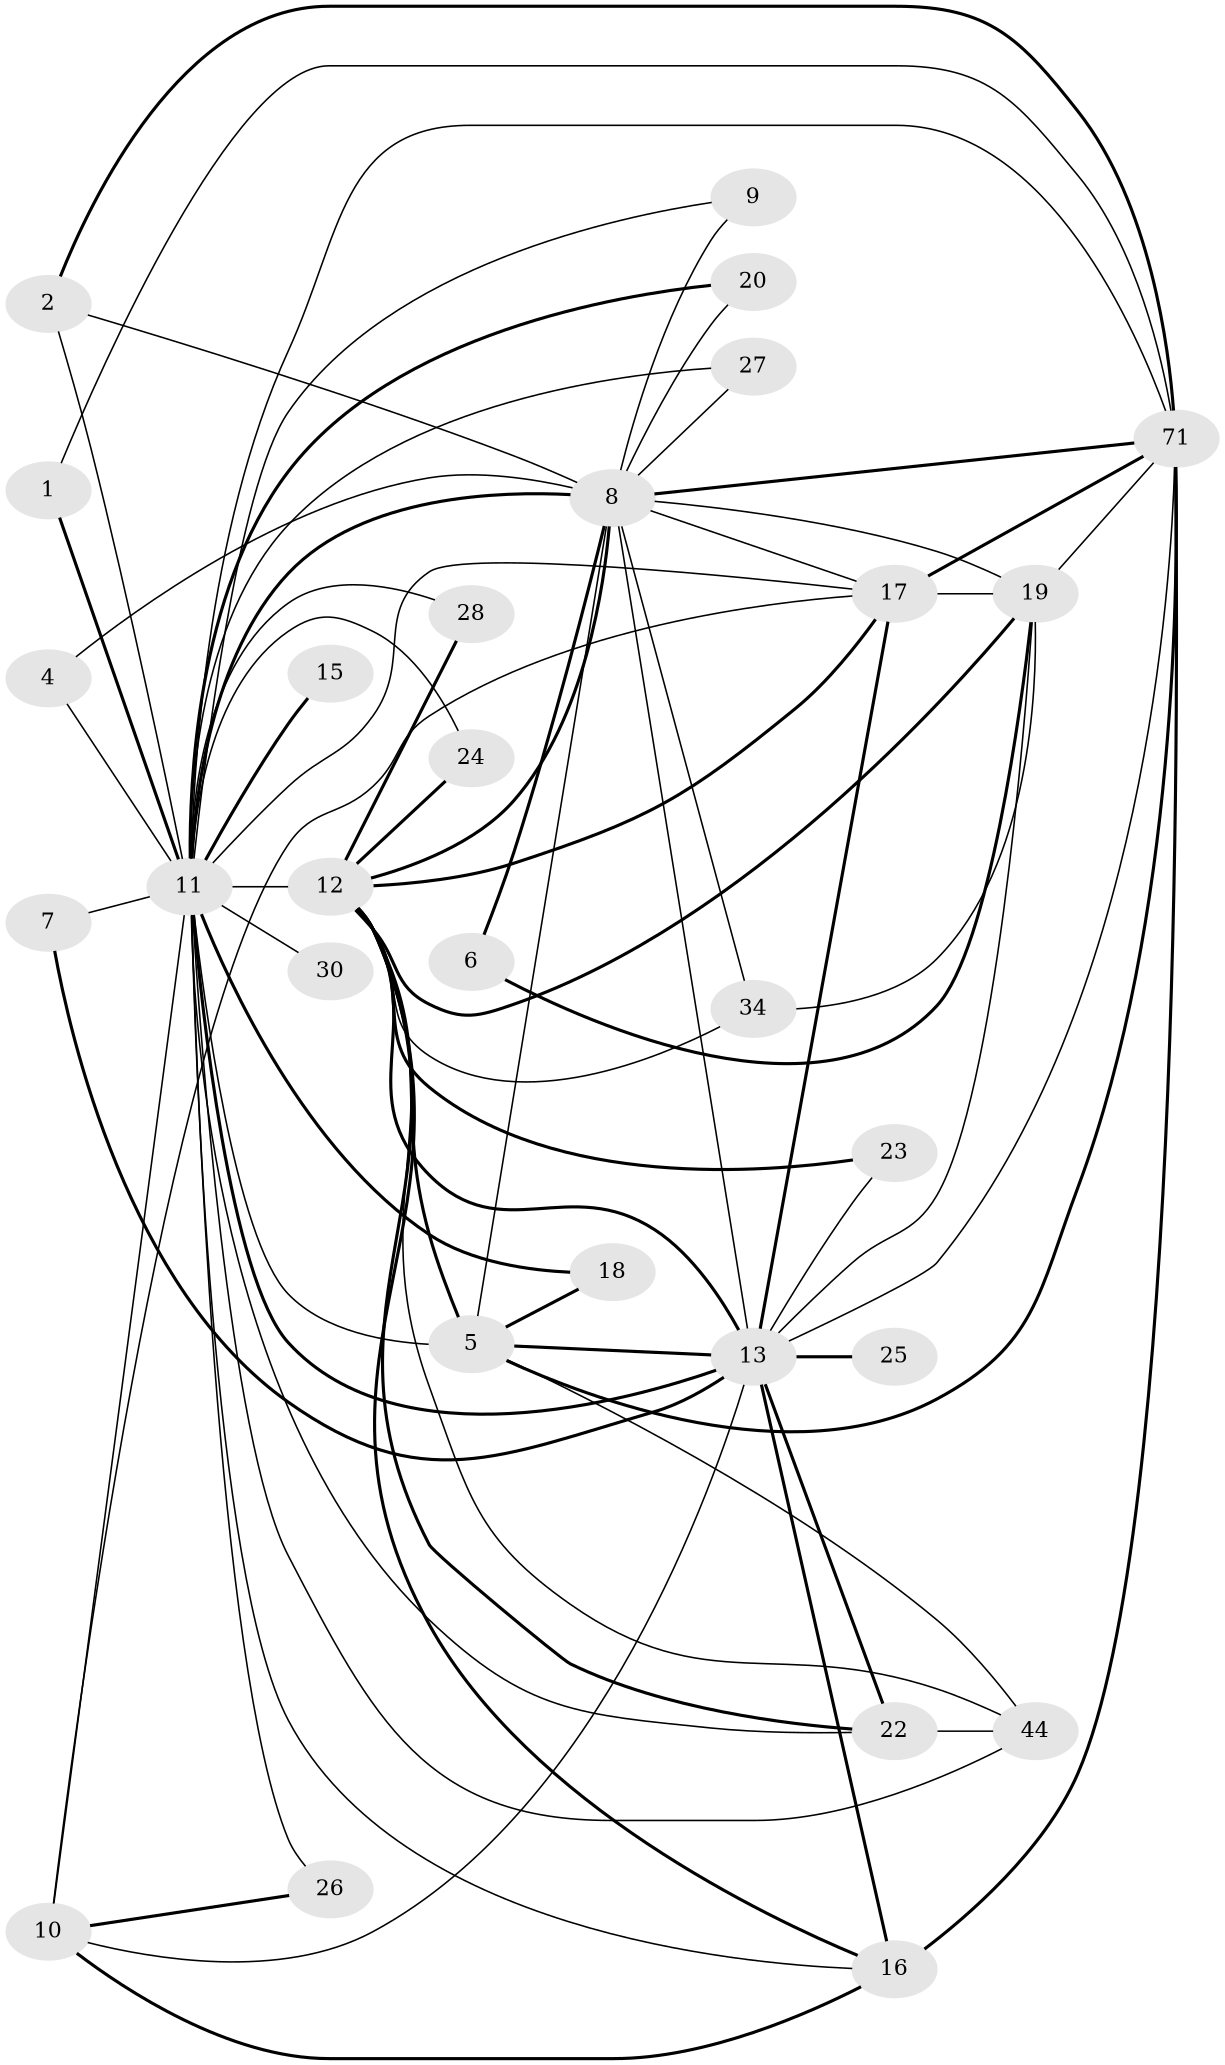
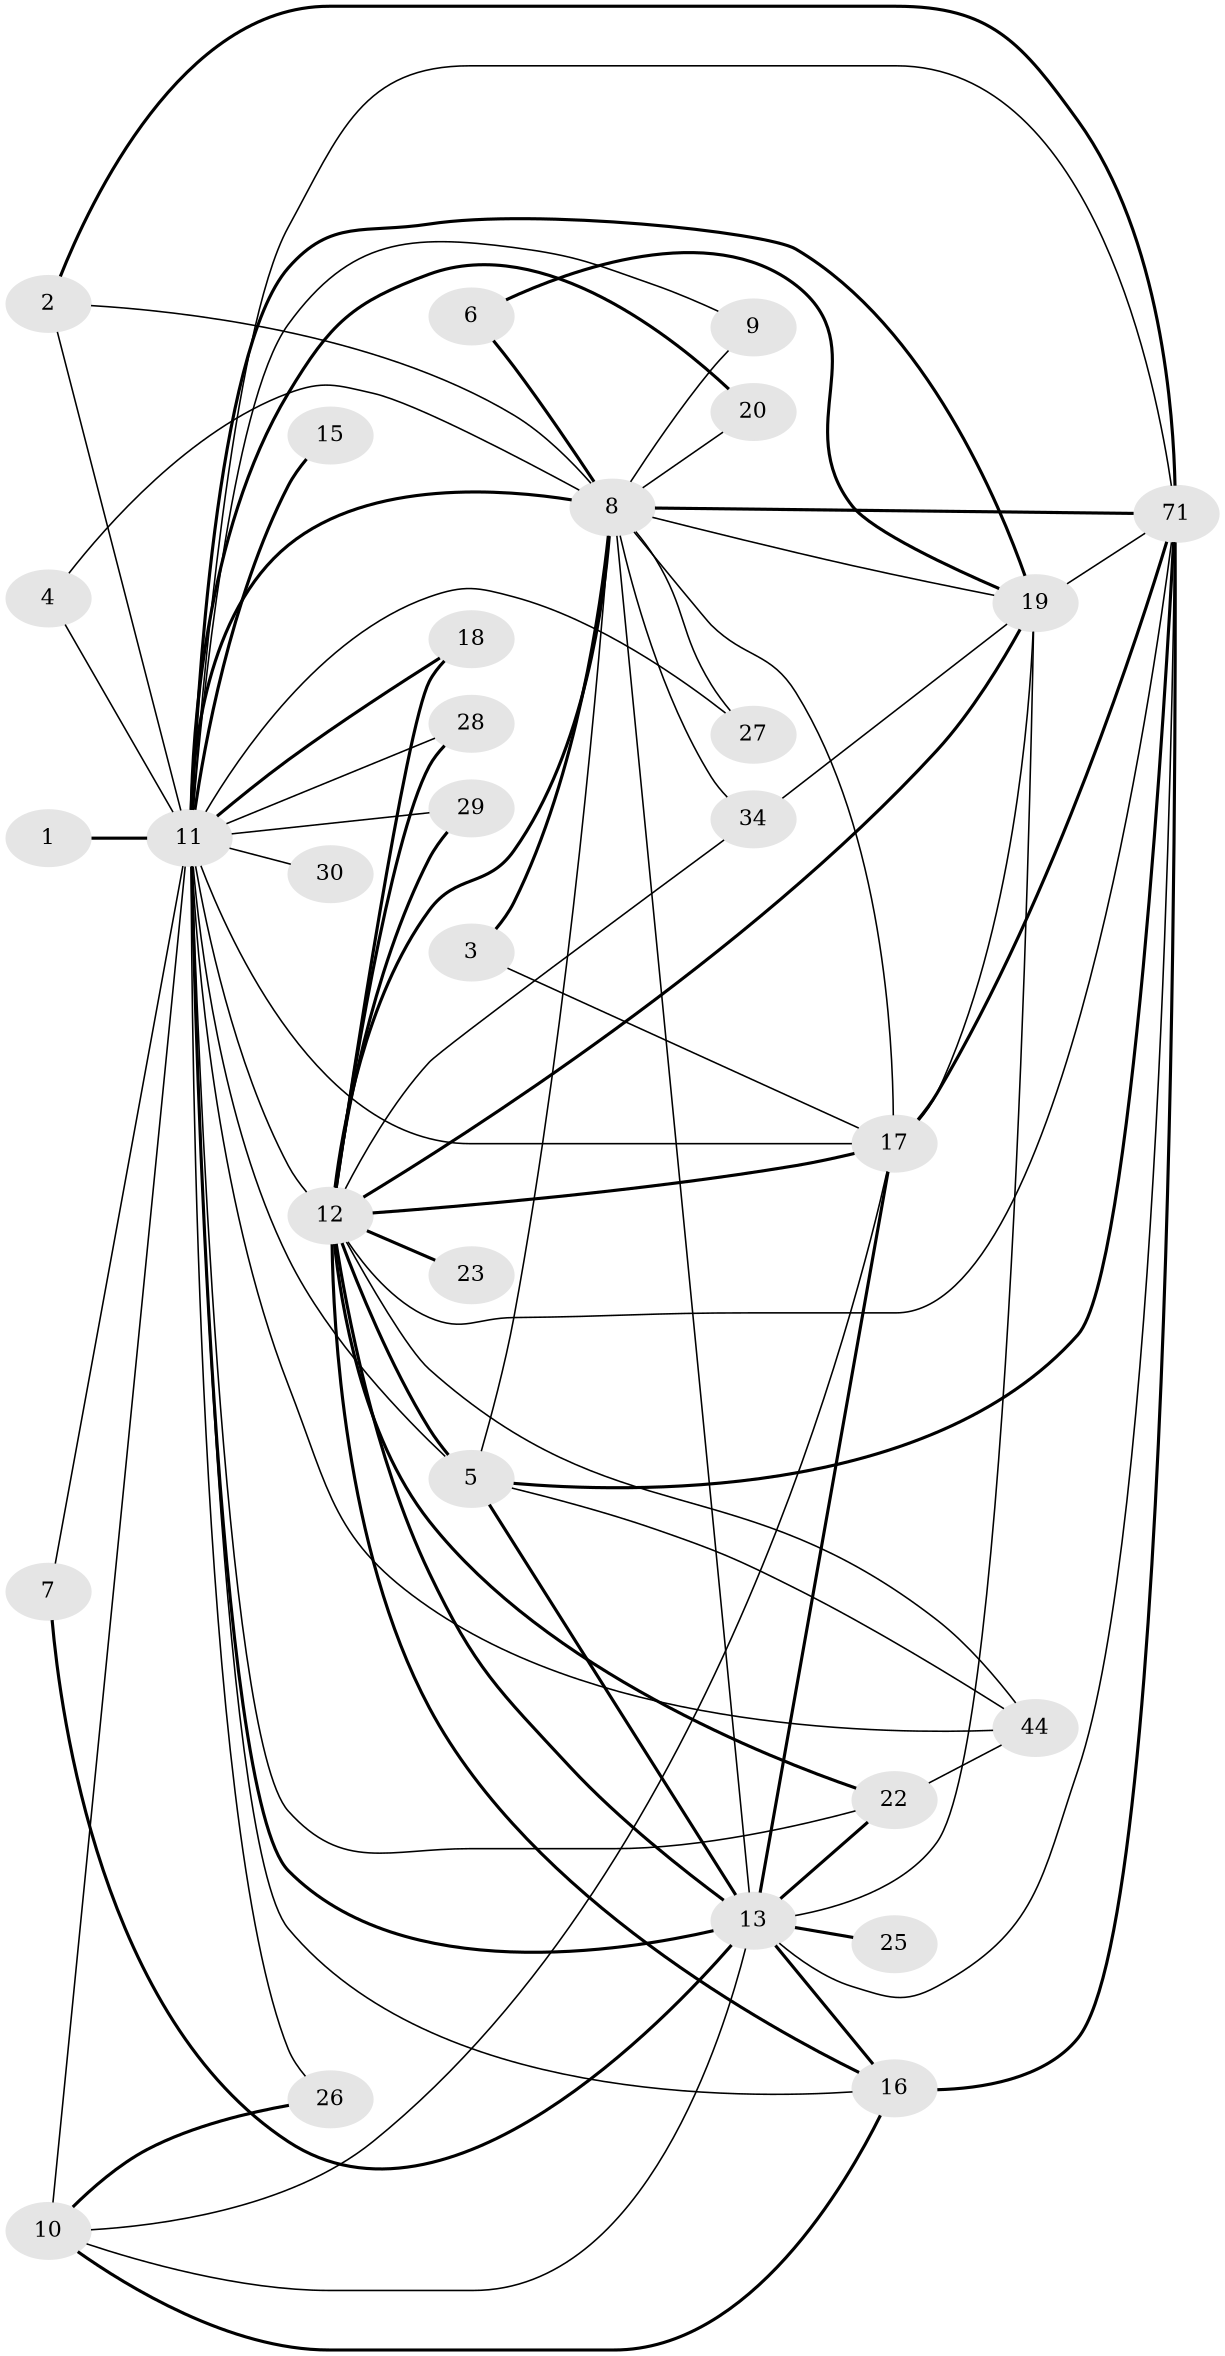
  graph {
    rankdir=LR
    node [color=gray90 style=filled]
    edge [style=solid weight=1.0]
    1
    11
    8
    n4 [label=71]
    17
    13
    19
    9
    12
    n10 [label=34]
    20
    27
    n13 [label=44]
    16
    26
    15
    18
    22
    28
-   29 [label=24]
+   29
    30
    2
+   3
    4
    5
    25
    23
    6
    7
    10
    1 -- 11 [style=bold]
    11 -- n4 [weight=2.0]
    11 -- 17 [weight=2.0]
    11 -- 13 [style=bold weight=3.0]
+   11 -- 19 [style=bold weight=2.0]
    11 -- 12 [weight=3.0]
    11 -- 20 [style=bold]
    11 -- 27
    11 -- n13 [weight=2.0]
    11 -- 16 [weight=2.0]
    11 -- 26
    11 -- 15 [style=bold]
    11 -- 18 [style=bold weight=2.0]
    11 -- 22 [weight=2.0]
    11 -- 28
    11 -- 29
    11 -- 30 [weight=2.0]
    8 -- 11 [style=bold weight=6.0]
    8 -- n4 [style=bold weight=3.0]
    8 -- 17 [weight=4.0]
    8 -- 13 [weight=3.0]
    8 -- 19 [weight=3.0]
    8 -- 9 [weight=2.0]
    8 -- 12 [style=bold weight=3.0]
    8 -- n10
    8 -- 20
    8 -- 27
    17 -- n4 [style=bold]
    17 -- 19
    13 -- n4
    13 -- 17 [style=bold]
    13 -- 19
    13 -- 16 [style=bold]
    13 -- 22 [style=bold]
    13 -- 25 [style=bold weight=2.0]
-   13 -- 23
    19 -- n4
    9 -- 11
-   1 -- n4
+   12 -- n4
    12 -- 17 [style=bold]
    12 -- 13 [style=bold]
    12 -- 19 [style=bold]
    12 -- n10
    12 -- n13
    12 -- 16 [style=bold]
-   5 -- 18 [style=bold]
+   12 -- 18 [style=bold]
    12 -- 22 [style=bold]
    12 -- 28 [style=bold]
    12 -- 29 [style=bold]
    12 -- 5 [style=bold]
    12 -- 23 [style=bold]
    n10 -- 19
    16 -- n4 [style=bold]
    22 -- n13
    2 -- 11
    2 -- 8
    2 -- n4 [style=bold]
+   3 -- 8 [style=bold]
+   3 -- 17
    4 -- 11
    4 -- 8
    5 -- 11
    5 -- 8
    5 -- n4 [style=bold]
    5 -- 13 [style=bold]
    5 -- n13
    6 -- 8 [style=bold weight=2.0]
    6 -- 19 [style=bold]
    7 -- 11
    7 -- 13 [style=bold]
    10 -- 11
    10 -- 17
    10 -- 13 [weight=2.0]
    10 -- 16 [style=bold]
    10 -- 26 [style=bold]
  }
